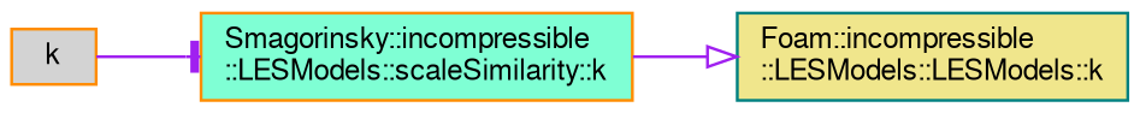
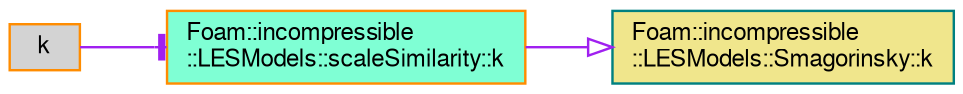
  digraph {
    rankdir=LR
    node [color=darkorange fontname=FreeSans fontsize=10 shape=record style=filled]
    edge [color=purple fontname=FreeSans fontsize=10 labelfontname=FreeSans labelfontsize=10 style=solid]
    n1 [fillcolor=lightgrey fontcolor=black height=0.2 label=k width=0.4]
-   n2 [fillcolor=aquamarine height=0.2 label="Smagorinsky::incompressible\l::LESModels::scaleSimilarity::k" width=0.4]
-   n3 [color=teal fillcolor=khaki height=0.2 label="Foam::incompressible\l::LESModels::LESModels::k" width=0.4]
+   n2 [fillcolor=aquamarine height=0.2 label="Foam::incompressible\l::LESModels::scaleSimilarity::k" width=0.4]
+   n3 [color=teal fillcolor=khaki height=0.2 label="Foam::incompressible\l::LESModels::Smagorinsky::k" width=0.4]
    n1 -> n2 [arrowhead=tee]
    n2 -> n3 [arrowhead=onormal]
  }
